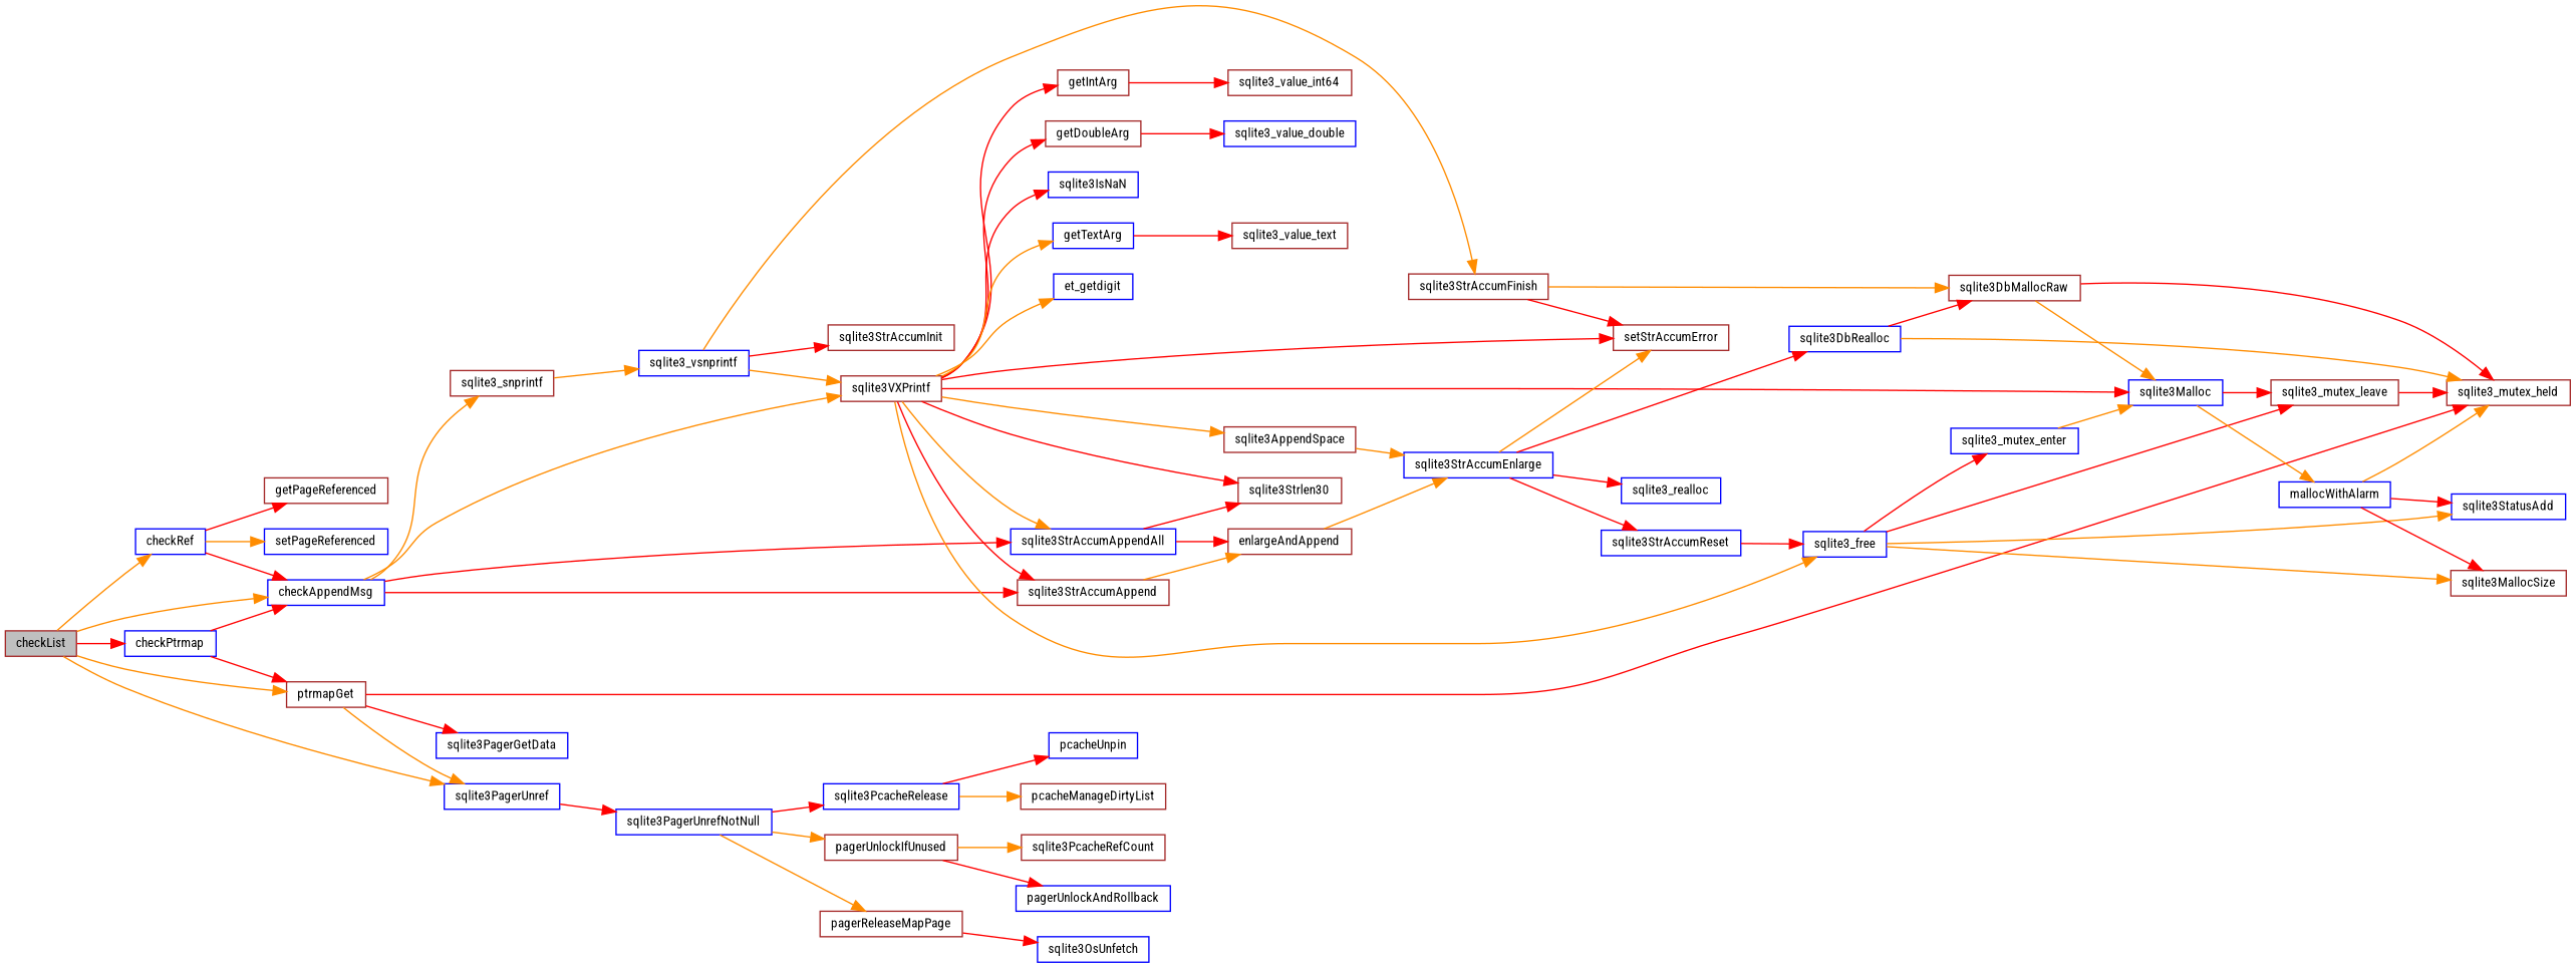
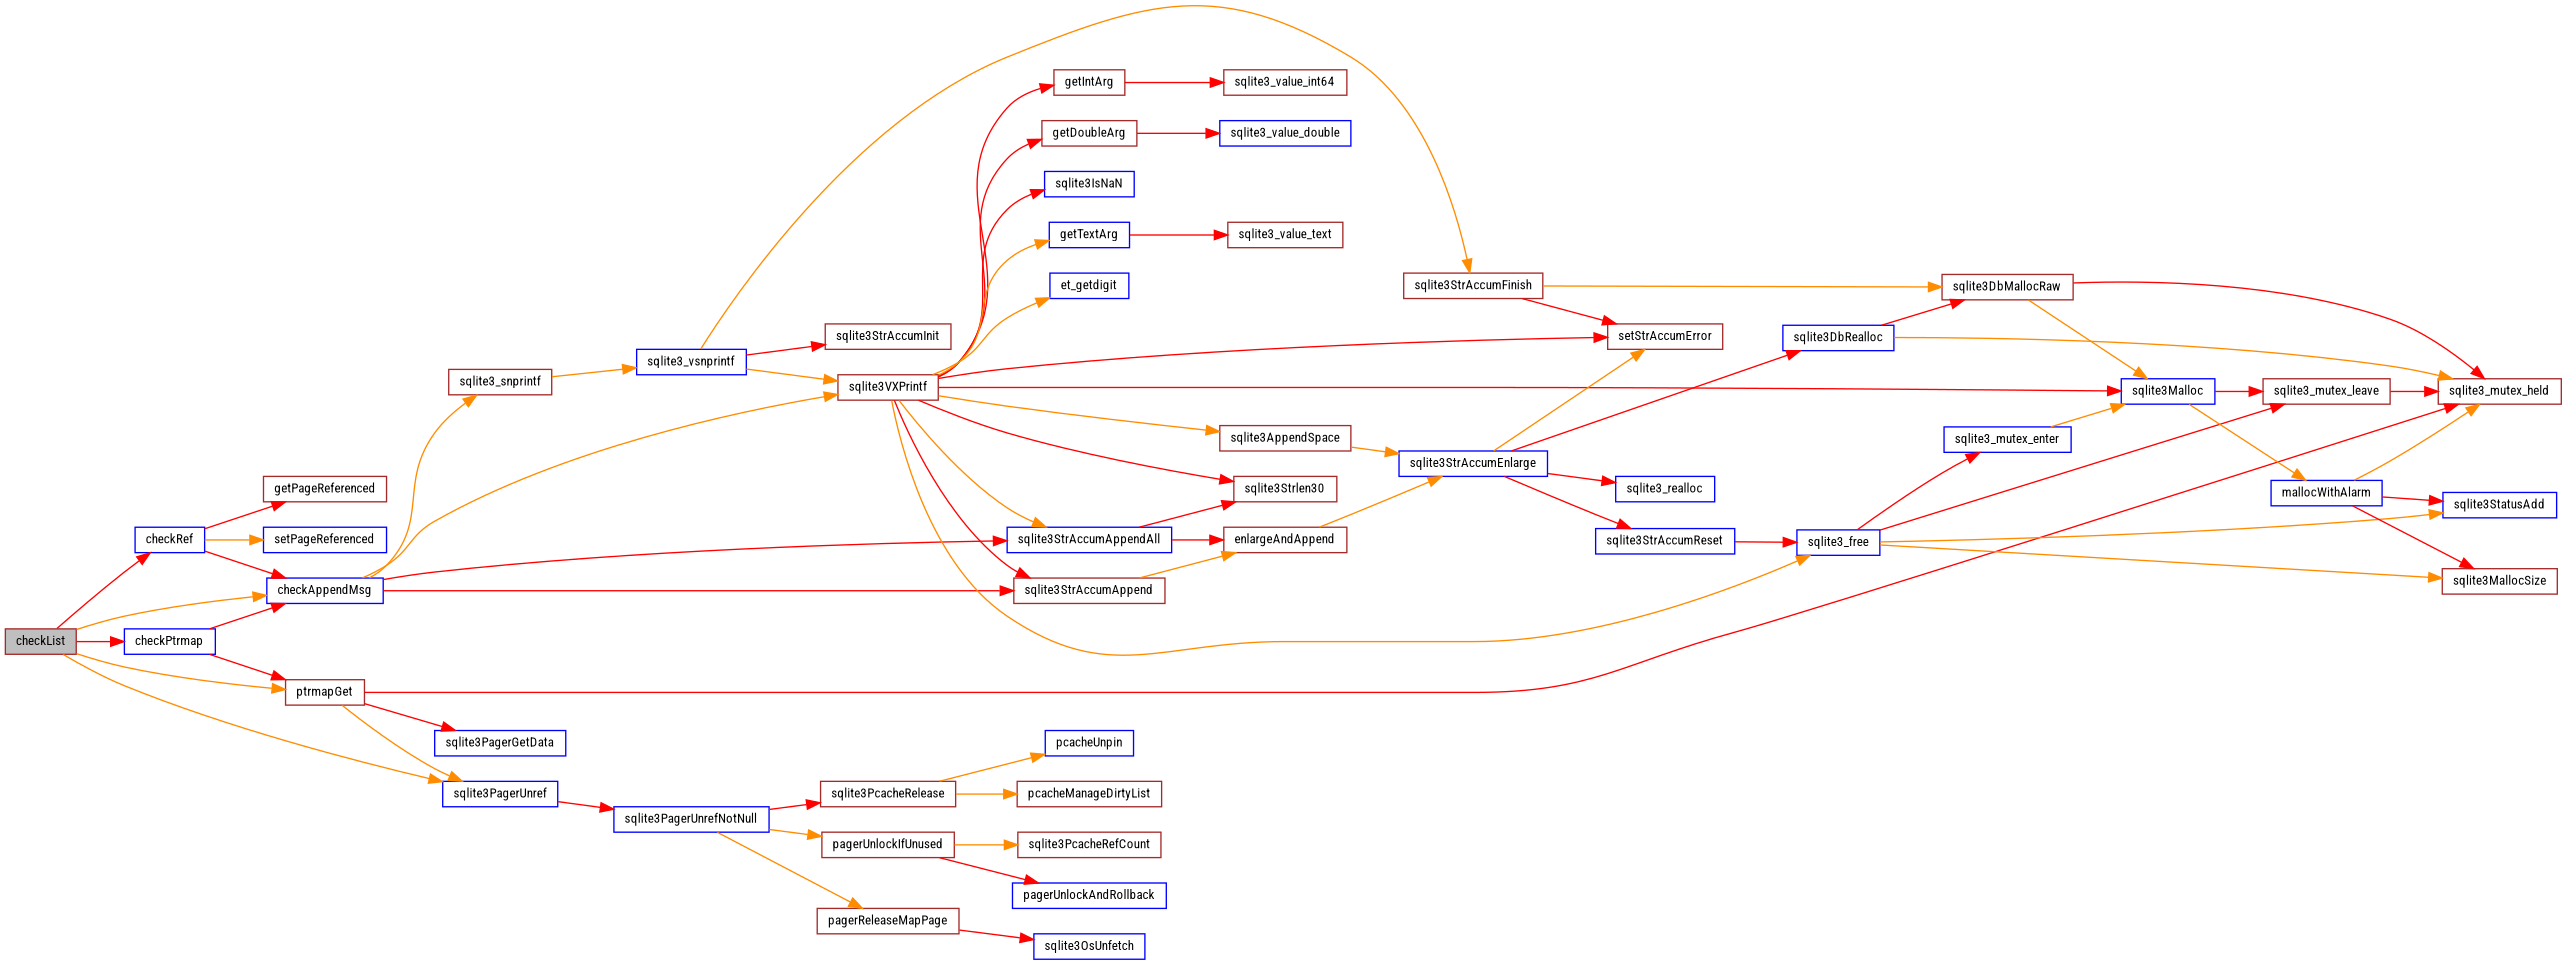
  digraph {
    fontname="Roboto Condensed"
    rankdir=LR
    node [color=blue fillcolor=white fontname="Roboto Condensed" fontsize=10 shape=record style=filled]
    edge [color=red fontname="Roboto Condensed" fontsize=10 labelfontname=FreeSans labelfontsize=10 style=solid]
    n1 [color=brown fillcolor=grey75 fontcolor=black height=0.2 label=checkList width=0.4]
    n2 [height=0.2 label=checkAppendMsg width=0.4]
    n3 [height=0.2 label=checkRef width=0.4]
    n4 [height=0.2 label=checkPtrmap width=0.4]
    n5 [height=0.2 label=sqlite3PagerUnref width=0.4]
    n6 [color=brown height=0.2 label=ptrmapGet width=0.4]
    n7 [color=brown height=0.2 label=sqlite3StrAccumAppend width=0.4]
    n8 [color=brown height=0.2 label=sqlite3_snprintf width=0.4]
    n9 [color=brown height=0.2 label=sqlite3VXPrintf width=0.4]
    n10 [height=0.2 label=sqlite3StrAccumAppendAll width=0.4]
    n11 [color=brown height=0.2 label=getPageReferenced width=0.4]
    n12 [height=0.2 label=setPageReferenced width=0.4]
    n13 [height=0.2 label=sqlite3PagerGetData width=0.4]
    n14 [height=0.2 label=sqlite3PagerUnrefNotNull width=0.4]
    n15 [color=brown height=0.2 label=enlargeAndAppend width=0.4]
    n16 [height=0.2 label=sqlite3_vsnprintf width=0.4]
    n17 [color=brown height=0.2 label=setStrAccumError width=0.4]
    n18 [height=0.2 label=sqlite3_free width=0.4]
    n19 [height=0.2 label=sqlite3Malloc width=0.4]
    n20 [color=brown height=0.2 label=getIntArg width=0.4]
    n21 [color=brown height=0.2 label=getDoubleArg width=0.4]
    n22 [height=0.2 label=sqlite3IsNaN width=0.4]
    n23 [color=brown height=0.2 label=sqlite3Strlen30 width=0.4]
    n24 [height=0.2 label=et_getdigit width=0.4]
    n25 [height=0.2 label=getTextArg width=0.4]
    n26 [color=brown height=0.2 label=sqlite3AppendSpace width=0.4]
    n27 [height=0.2 label=sqlite3StrAccumEnlarge width=0.4]
    n28 [height=0.2 label=sqlite3StrAccumReset width=0.4]
    n29 [height=0.2 label=sqlite3DbRealloc width=0.4]
    n30 [height=0.2 label=sqlite3_realloc width=0.4]
    n31 [color=brown height=0.2 label=sqlite3_mutex_held width=0.4]
    n32 [color=brown height=0.2 label=sqlite3DbMallocRaw width=0.4]
    n33 [height=0.2 label=sqlite3_mutex_enter width=0.4]
    n34 [height=0.2 label=sqlite3StatusAdd width=0.4]
    n35 [color=brown height=0.2 label=sqlite3MallocSize width=0.4]
    n36 [color=brown height=0.2 label=sqlite3_mutex_leave width=0.4]
    n37 [height=0.2 label=mallocWithAlarm width=0.4]
    n38 [color=brown height=0.2 label=sqlite3StrAccumInit width=0.4]
    n39 [color=brown height=0.2 label=sqlite3StrAccumFinish width=0.4]
    n40 [color=brown height=0.2 label=sqlite3_value_int64 width=0.4]
    n41 [height=0.2 label=sqlite3_value_double width=0.4]
    n42 [color=brown height=0.2 label=sqlite3_value_text width=0.4]
    n43 [color=brown height=0.2 label=pagerReleaseMapPage width=0.4]
-   n44 [height=0.2 label=sqlite3PcacheRelease width=0.4]
+   n44 [color=brown height=0.2 label=sqlite3PcacheRelease width=0.4]
    n45 [color=brown height=0.2 label=pagerUnlockIfUnused width=0.4]
    n46 [height=0.2 label=sqlite3OsUnfetch width=0.4]
    n47 [height=0.2 label=pcacheUnpin width=0.4]
    n48 [color=brown height=0.2 label=pcacheManageDirtyList width=0.4]
    n49 [color=brown height=0.2 label=sqlite3PcacheRefCount width=0.4]
    n50 [height=0.2 label=pagerUnlockAndRollback width=0.4]
    n1 -> n2 [color=darkorange]
-   n1 -> n3 [color=darkorange]
+   n1 -> n3
    n1 -> n4
    n1 -> n5 [color=darkorange]
    n1 -> n6 [color=darkorange]
    n2 -> n7
    n2 -> n8 [color=darkorange]
    n2 -> n9 [color=darkorange]
    n2 -> n10
    n3 -> n2
    n3 -> n11
    n3 -> n12 [color=darkorange]
    n4 -> n2
    n4 -> n6
    n5 -> n14
    n6 -> n5 [color=darkorange]
    n6 -> n13
    n6 -> n31
    n7 -> n15 [color=darkorange]
    n8 -> n16 [color=darkorange]
    n9 -> n7
    n9 -> n10 [color=darkorange]
    n9 -> n17
    n9 -> n18 [color=darkorange]
    n9 -> n19
    n9 -> n20
    n9 -> n21
    n9 -> n22
    n9 -> n23
    n9 -> n24 [color=darkorange]
    n9 -> n25 [color=darkorange]
    n9 -> n26 [color=darkorange]
    n10 -> n15
    n10 -> n23
    n14 -> n43 [color=darkorange]
    n14 -> n44
    n14 -> n45 [color=darkorange]
    n15 -> n27 [color=darkorange]
    n16 -> n9 [color=darkorange]
    n16 -> n38
    n16 -> n39 [color=darkorange]
    n18 -> n33
    n18 -> n34 [color=darkorange]
    n18 -> n35 [color=darkorange]
    n18 -> n36
    n19 -> n36
    n19 -> n37 [color=darkorange]
    n20 -> n40
    n21 -> n41
    n25 -> n42
    n26 -> n27 [color=darkorange]
    n27 -> n17 [color=darkorange]
    n27 -> n28
    n27 -> n29
    n27 -> n30
    n28 -> n18
    n29 -> n31 [color=darkorange]
    n29 -> n32
    n32 -> n19 [color=darkorange]
    n32 -> n31
    n33 -> n19 [color=darkorange]
    n36 -> n31
    n37 -> n31 [color=darkorange]
    n37 -> n34
    n37 -> n35
    n39 -> n17
    n39 -> n32 [color=darkorange]
    n43 -> n46
-   n44 -> n47
+   n44 -> n47 [color=darkorange]
    n44 -> n48 [color=darkorange]
    n45 -> n49 [color=darkorange]
    n45 -> n50
  }
